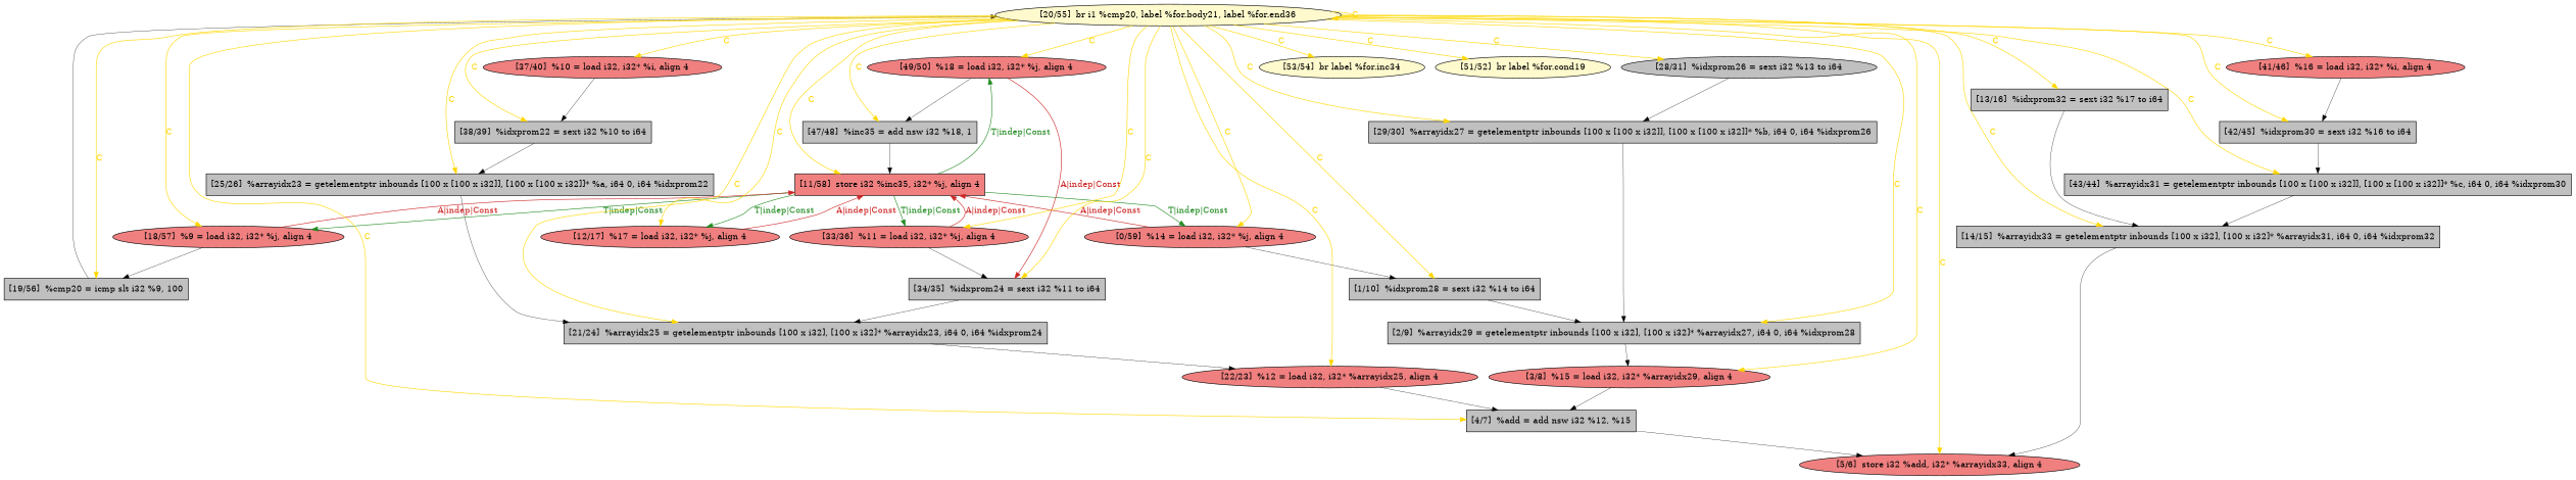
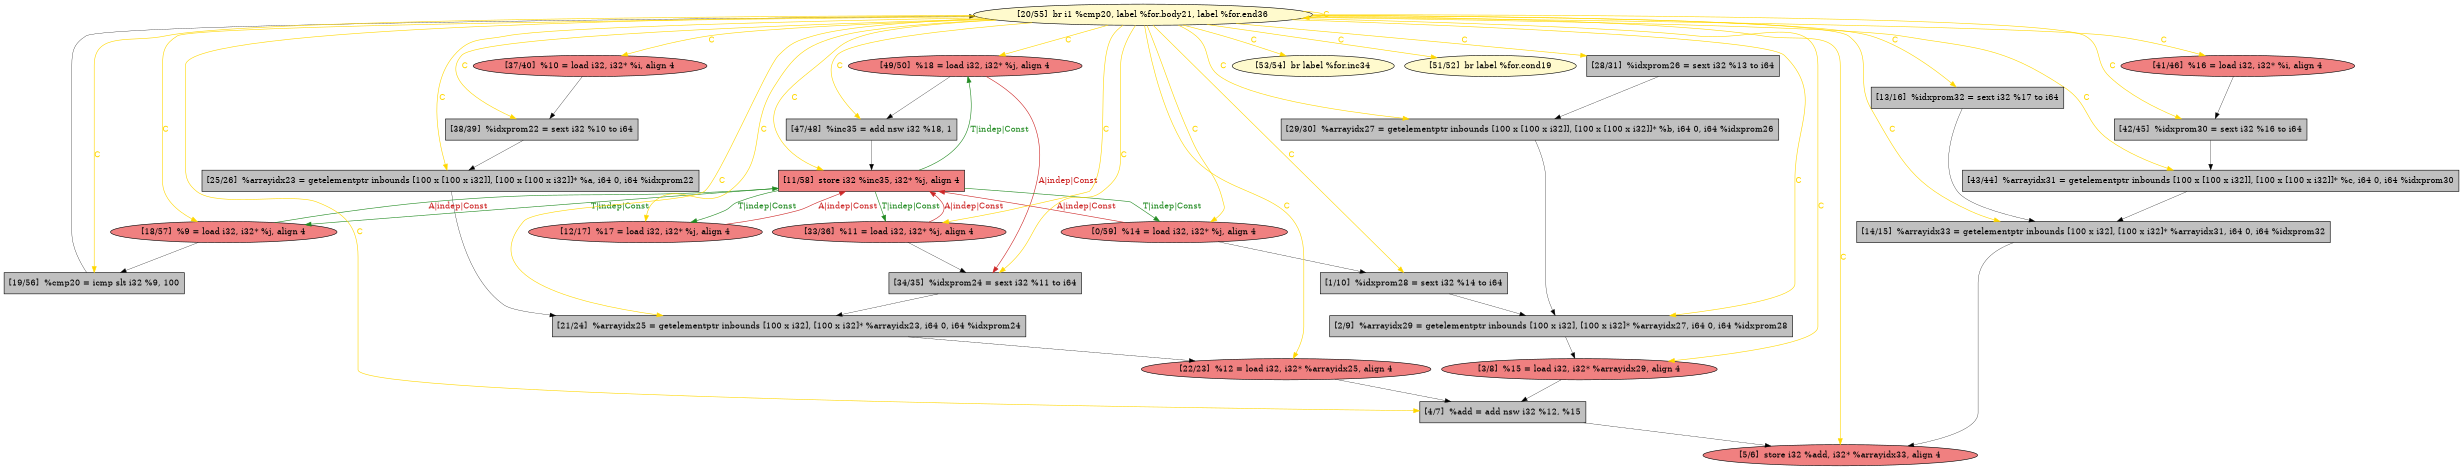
  digraph {
    node [fillcolor=grey shape=rectangle style=filled]
    edge [color=gold fontcolor=gold penwidth=1.0 style=solid]
    n1 [fillcolor=lightcoral label="[37/40]  %10 = load i32, i32* %i, align 4" shape=ellipse]
    n2 [label="[38/39]  %idxprom22 = sext i32 %10 to i64"]
    n3 [label="[25/26]  %arrayidx23 = getelementptr inbounds [100 x [100 x i32]], [100 x [100 x i32]]* %a, i64 0, i64 %idxprom22"]
    n4 [fillcolor=lightcoral label="[49/50]  %18 = load i32, i32* %j, align 4" shape=ellipse]
    n5 [label="[47/48]  %inc35 = add nsw i32 %18, 1"]
    n6 [label="[34/35]  %idxprom24 = sext i32 %11 to i64"]
    n7 [fillcolor=lightcoral label="[11/58]  store i32 %inc35, i32* %j, align 4" shape=box]
    n8 [fillcolor=lightcoral label="[18/57]  %9 = load i32, i32* %j, align 4" shape=ellipse]
    n9 [fillcolor=lightcoral label="[0/59]  %14 = load i32, i32* %j, align 4" shape=ellipse]
    n10 [fillcolor=lightcoral label="[12/17]  %17 = load i32, i32* %j, align 4" shape=ellipse]
    n11 [fillcolor=lightcoral label="[33/36]  %11 = load i32, i32* %j, align 4" shape=ellipse]
    n12 [label="[4/7]  %add = add nsw i32 %12, %15"]
    n13 [fillcolor=lightcoral label="[5/6]  store i32 %add, i32* %arrayidx33, align 4" shape=ellipse]
    n14 [label="[21/24]  %arrayidx25 = getelementptr inbounds [100 x i32], [100 x i32]* %arrayidx23, i64 0, i64 %idxprom24"]
    n15 [fillcolor=lightcoral label="[22/23]  %12 = load i32, i32* %arrayidx25, align 4" shape=ellipse]
    n16 [fillcolor=lightcoral label="[3/8]  %15 = load i32, i32* %arrayidx29, align 4" shape=ellipse]
    n17 [fillcolor=lemonchiffon label="[53/54]  br label %for.inc34" shape=ellipse]
    n18 [fillcolor=lemonchiffon label="[51/52]  br label %for.cond19" shape=ellipse]
    n19 [fillcolor=lightcoral label="[41/46]  %16 = load i32, i32* %i, align 4" shape=ellipse]
    n20 [label="[42/45]  %idxprom30 = sext i32 %16 to i64"]
    n21 [label="[43/44]  %arrayidx31 = getelementptr inbounds [100 x [100 x i32]], [100 x [100 x i32]]* %c, i64 0, i64 %idxprom30"]
    n22 [label="[14/15]  %arrayidx33 = getelementptr inbounds [100 x i32], [100 x i32]* %arrayidx31, i64 0, i64 %idxprom32"]
    n23 [label="[29/30]  %arrayidx27 = getelementptr inbounds [100 x [100 x i32]], [100 x [100 x i32]]* %b, i64 0, i64 %idxprom26"]
    n24 [label="[2/9]  %arrayidx29 = getelementptr inbounds [100 x i32], [100 x i32]* %arrayidx27, i64 0, i64 %idxprom28"]
    n25 [label="[19/56]  %cmp20 = icmp slt i32 %9, 100"]
    n26 [fillcolor=lemonchiffon label="[20/55]  br i1 %cmp20, label %for.body21, label %for.end36" shape=ellipse]
    n27 [label="[1/10]  %idxprom28 = sext i32 %14 to i64"]
-   n28 [label="[28/31]  %idxprom26 = sext i32 %13 to i64" shape=ellipse]
+   n28 [label="[28/31]  %idxprom26 = sext i32 %13 to i64"]
    n29 [label="[13/16]  %idxprom32 = sext i32 %17 to i64"]
    n1 -> n2 [color=black fontcolor=black penwidth=0.5]
    n2 -> n3 [color=black fontcolor=black penwidth=0.5]
    n3 -> n14 [color=black fontcolor=black penwidth=0.5]
    n4 -> n5 [color=black fontcolor=black penwidth=0.5]
    n4 -> n6 [color=firebrick3 fontcolor=firebrick3 label="A|indep|Const"]
    n5 -> n7 [color=black fontcolor=black penwidth=0.5]
    n6 -> n14 [color=black fontcolor=black penwidth=0.5]
    n7 -> n4 [color=forestgreen fontcolor=forestgreen label="T|indep|Const"]
    n7 -> n8 [color=forestgreen fontcolor=forestgreen label="T|indep|Const"]
    n7 -> n9 [color=forestgreen fontcolor=forestgreen label="T|indep|Const"]
    n7 -> n10 [color=forestgreen fontcolor=forestgreen label="T|indep|Const"]
    n7 -> n11 [color=forestgreen fontcolor=forestgreen label="T|indep|Const"]
-   n8 -> n7 [color=firebrick3 fontcolor=firebrick3 label="A|indep|Const"]
+   n8 -> n7 [color=forestgreen fontcolor=firebrick3 label="A|indep|Const"]
    n8 -> n25 [color=black fontcolor=black penwidth=0.5]
    n9 -> n7 [color=firebrick3 fontcolor=firebrick3 label="A|indep|Const"]
    n9 -> n27 [color=black fontcolor=black penwidth=0.5]
    n10 -> n7 [color=firebrick3 fontcolor=firebrick3 label="A|indep|Const"]
    n11 -> n6 [color=black fontcolor=black penwidth=0.5]
    n11 -> n7 [color=firebrick3 fontcolor=firebrick3 label="A|indep|Const"]
    n12 -> n13 [color=black fontcolor=black penwidth=0.5]
    n14 -> n15 [color=black fontcolor=black penwidth=0.5]
    n15 -> n12 [color=black fontcolor=black penwidth=0.5]
    n16 -> n12 [color=black fontcolor=black penwidth=0.5]
    n19 -> n20 [color=black fontcolor=black penwidth=0.5]
    n20 -> n21 [color=black fontcolor=black penwidth=0.5]
    n21 -> n22 [color=black fontcolor=black penwidth=0.5]
    n22 -> n13 [color=black fontcolor=black penwidth=0.5]
    n23 -> n24 [color=black fontcolor=black penwidth=0.5]
    n24 -> n16 [color=black fontcolor=black penwidth=0.5]
    n25 -> n26 [color=black fontcolor=black penwidth=0.5]
    n26 -> n1 [label=C]
    n26 -> n2 [label=C]
    n26 -> n3 [label=C]
    n26 -> n4 [label=C]
    n26 -> n5 [label=C]
    n26 -> n6 [label=C]
    n26 -> n7 [label=C]
    n26 -> n8 [label=C]
    n26 -> n9 [label=C]
    n26 -> n10 [label=C]
    n26 -> n11 [label=C]
    n26 -> n12 [label=C]
    n26 -> n13 [label=C]
    n26 -> n14 [label=C]
    n26 -> n15 [label=C]
    n26 -> n16 [label=C]
    n26 -> n17 [label=C]
    n26 -> n18 [label=C]
    n26 -> n19 [label=C]
    n26 -> n20 [label=C]
    n26 -> n21 [label=C]
    n26 -> n22 [label=C]
    n26 -> n23 [label=C]
    n26 -> n24 [label=C]
    n26 -> n25 [label=C]
    n26 -> n26 [label=C]
    n26 -> n27 [label=C]
    n26 -> n28 [label=C]
    n26 -> n29 [label=C]
    n27 -> n24 [color=black fontcolor=black penwidth=0.5]
    n28 -> n23 [color=black fontcolor=black penwidth=0.5]
    n29 -> n22 [color=black fontcolor=black penwidth=0.5]
  }
